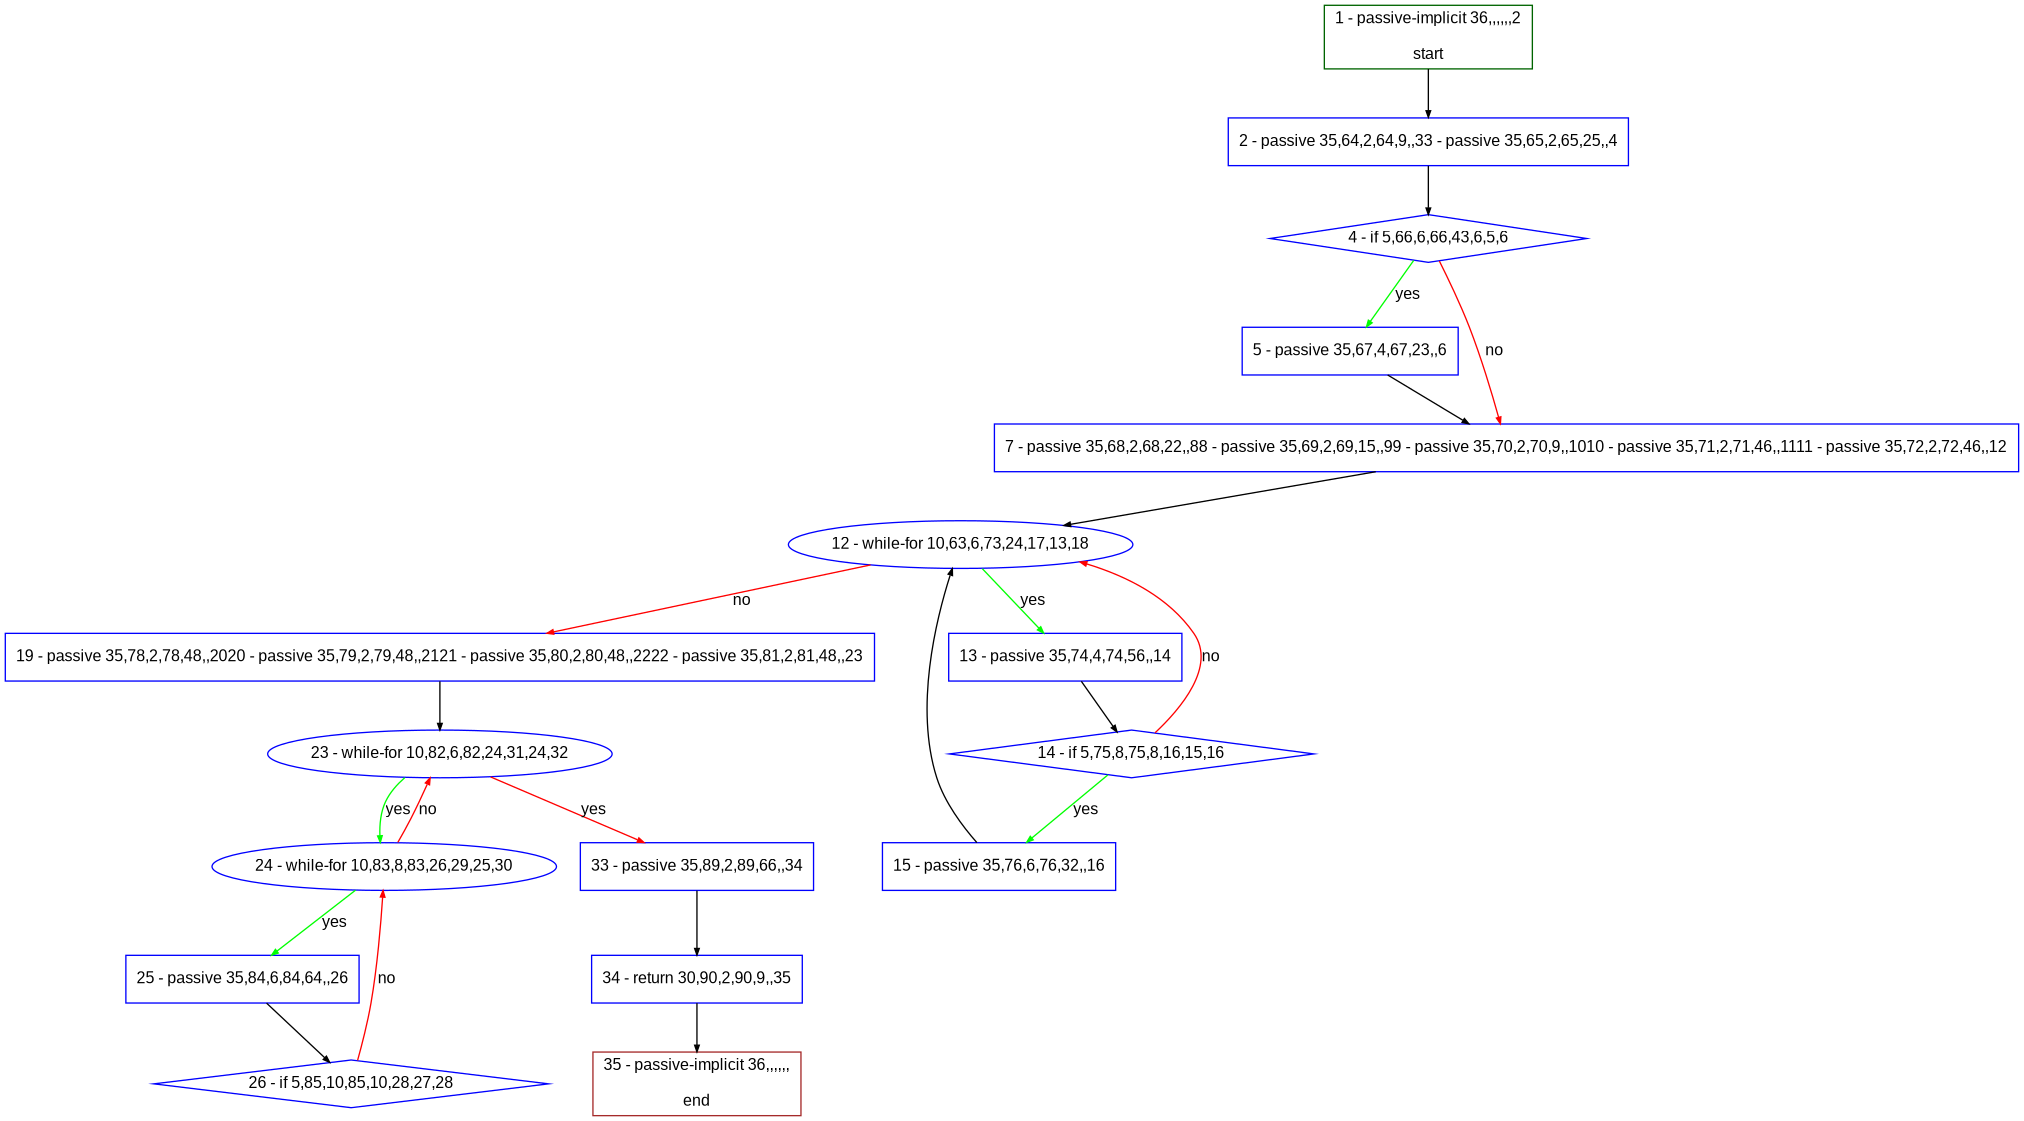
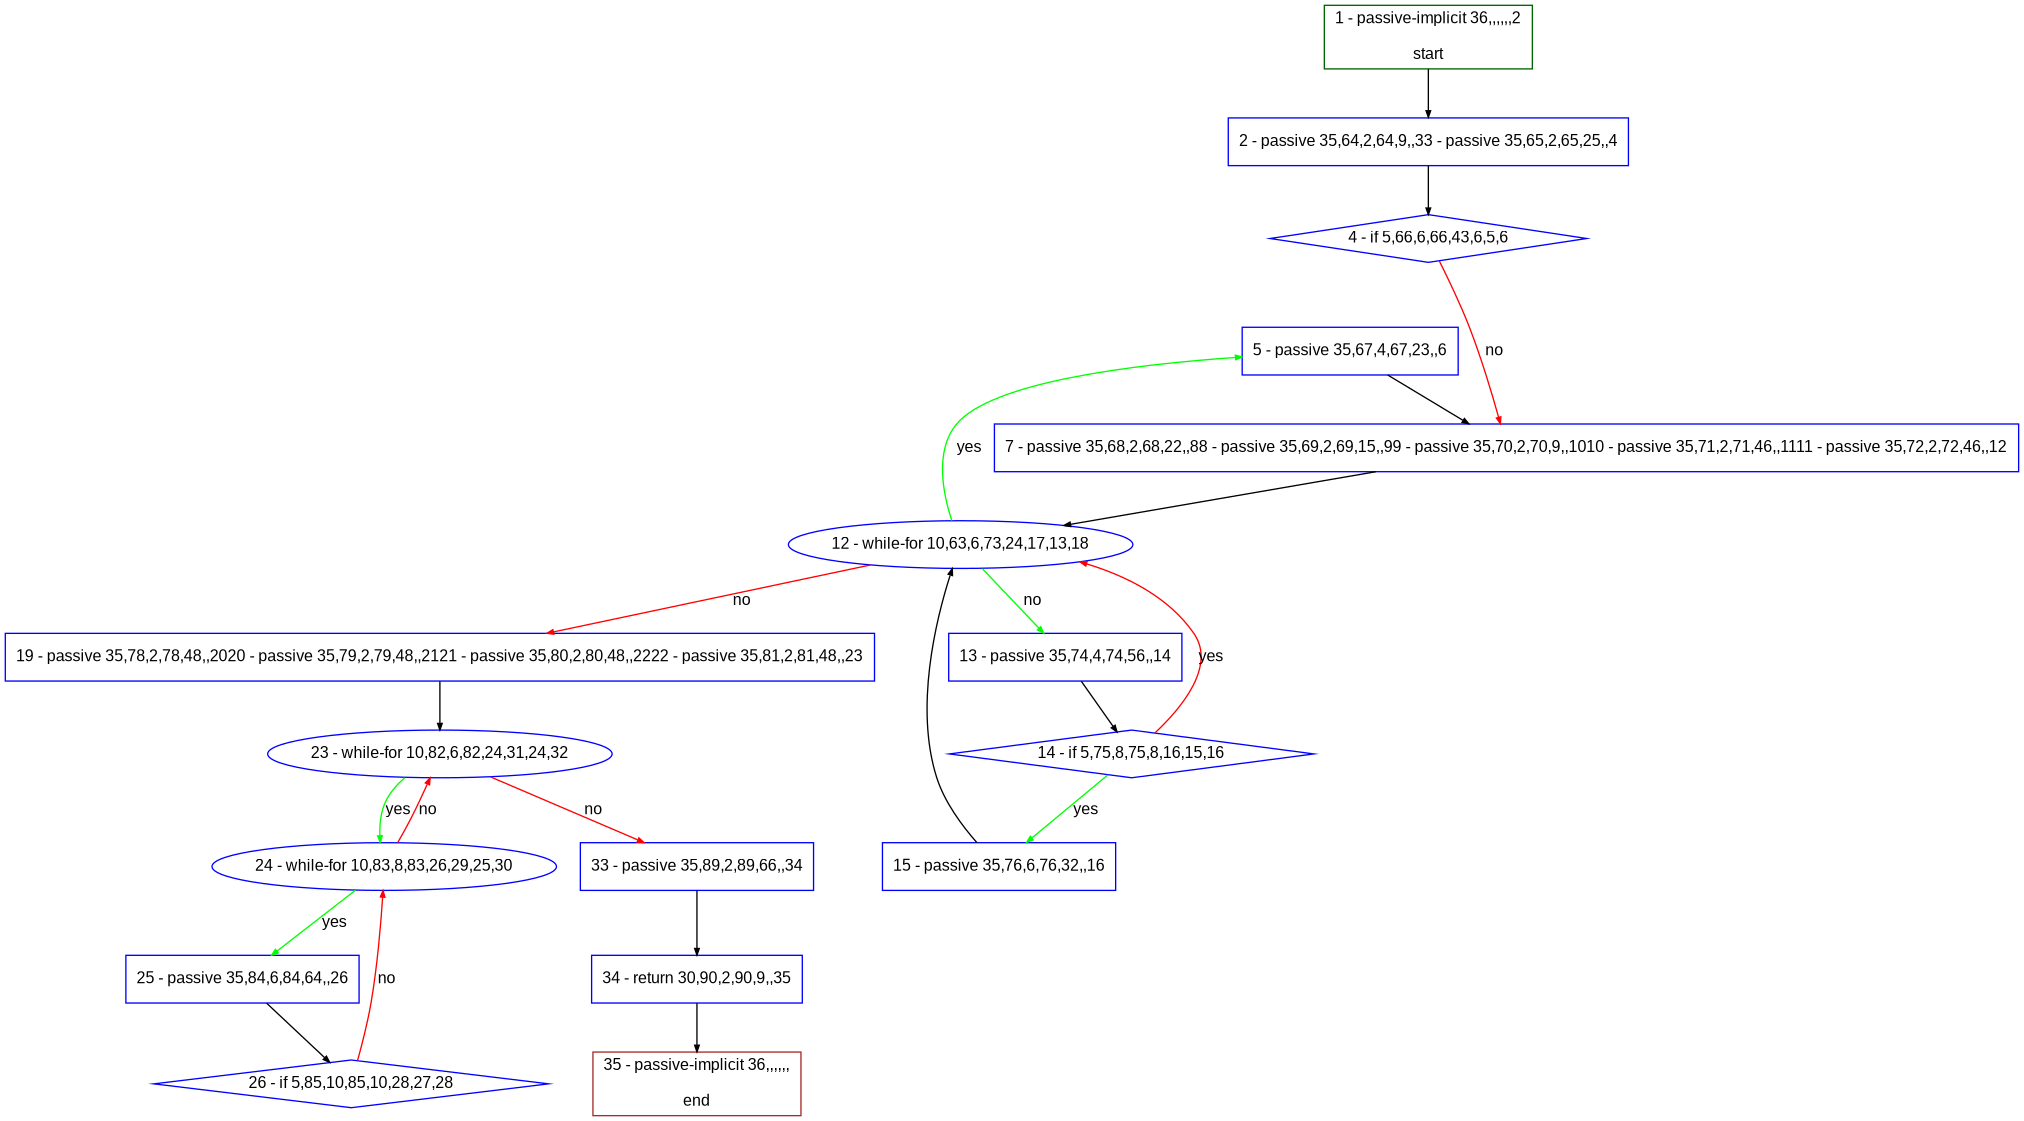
  digraph {
    bgcolor=white
    compound=true
    fillcolor="#FFFFCC"
    fontname=Arial
    fontsize=12
    pack=true
    packmode=clust
    style="rounded,filled"
    node [color="#0000ff" compound=true fillcolor="#ffffff" fixedsize=false fontname=Arial fontsize=12 node_initialized=no shape=box style=filled]
    edge [arrowhead=normal arrowsize=0.5 arrowtail=none color="#000000" compound=true dir=forward fontcolor=black fontname=Arial fontsize=12]
    n1 [label="2 - passive 35,64,2,64,9,,33 - passive 35,65,2,65,25,,4"]
    n2 [label="4 - if 5,66,6,66,43,6,5,6" shape=diamond]
    n3 [label="5 - passive 35,67,4,67,23,,6"]
    n4 [label="7 - passive 35,68,2,68,22,,88 - passive 35,69,2,69,15,,99 - passive 35,70,2,70,9,,1010 - passive 35,71,2,71,46,,1111 - passive 35,72,2,72,46,,12"]
    n5 [color="#006400" label="1 - passive-implicit 36,,,,,,2\n\nstart"]
    n6 [label="12 - while-for 10,63,6,73,24,17,13,18" shape=oval]
    n7 [label="13 - passive 35,74,4,74,56,,14"]
    n8 [label="19 - passive 35,78,2,78,48,,2020 - passive 35,79,2,79,48,,2121 - passive 35,80,2,80,48,,2222 - passive 35,81,2,81,48,,23"]
    n9 [label="14 - if 5,75,8,75,8,16,15,16" shape=diamond]
    n10 [label="23 - while-for 10,82,6,82,24,31,24,32" shape=oval]
    n11 [label="15 - passive 35,76,6,76,32,,16"]
    n12 [label="24 - while-for 10,83,8,83,26,29,25,30" shape=oval]
    n13 [label="33 - passive 35,89,2,89,66,,34"]
    n14 [label="25 - passive 35,84,6,84,64,,26"]
    n15 [label="34 - return 30,90,2,90,9,,35"]
    n16 [label="26 - if 5,85,10,85,10,28,27,28" shape=diamond]
    n17 [color="#a52a2a" label="35 - passive-implicit 36,,,,,,\n\nend"]
    n1 -> n2
-   n2 -> n3 [color="#00ff00" label=yes]
+   n6 -> n3 [color="#00ff00" label=yes]
    n2 -> n4 [color="#ff0000" label=no]
    n3 -> n4
    n4 -> n6
    n5 -> n1
-   n6 -> n7 [color="#00ff00" label=yes]
+   n6 -> n7 [color="#00ff00" label=no]
    n6 -> n8 [color="#ff0000" label=no]
    n7 -> n9
    n8 -> n10
-   n9 -> n6 [color="#ff0000" label=no]
+   n9 -> n6 [color="#ff0000" label=yes]
    n9 -> n11 [color="#00ff00" label=yes]
    n10 -> n12 [color="#00ff00" label=yes]
-   n10 -> n13 [color="#ff0000" label=yes]
+   n10 -> n13 [color="#ff0000" label=no]
    n11 -> n6
    n12 -> n10 [color="#ff0000" label=no]
    n12 -> n14 [color="#00ff00" label=yes]
    n13 -> n15
    n14 -> n16
    n15 -> n17
    n16 -> n12 [color="#ff0000" label=no]
  }
